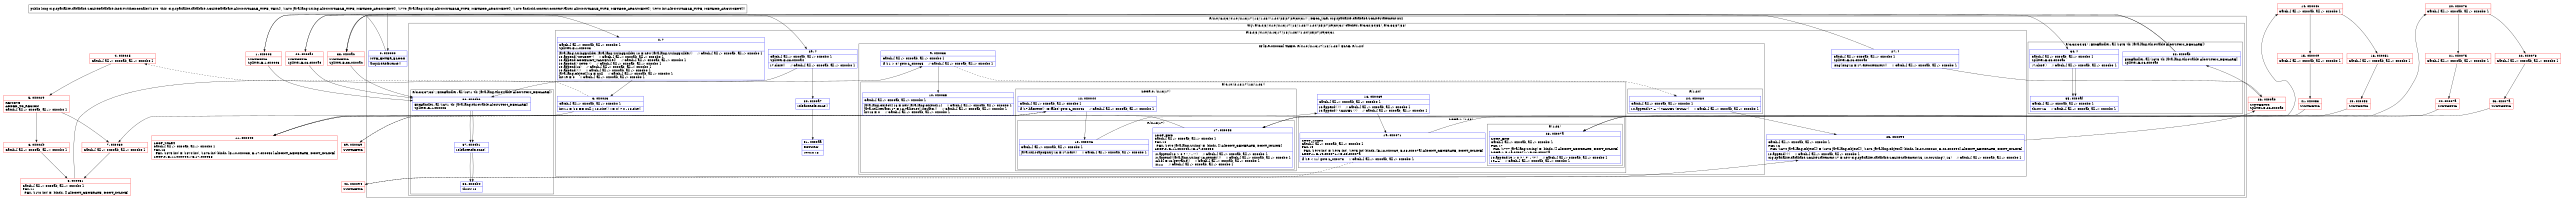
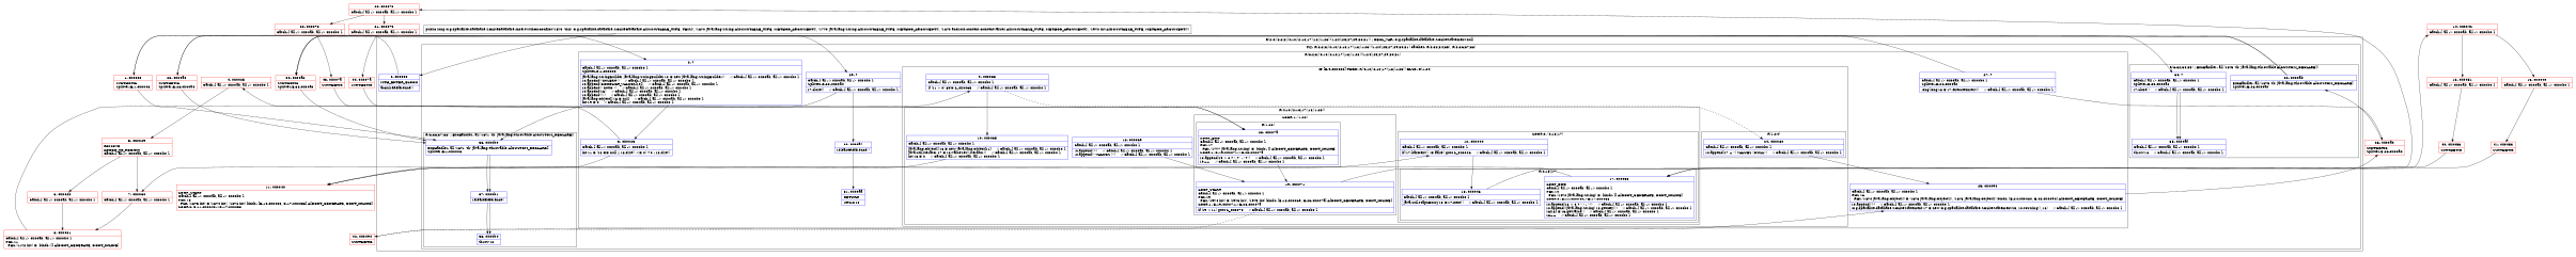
  digraph {
    node [color=blue shape=record]
    n1 [label="{13\:\ 0x0046|Catch:\{ all \-\> 0x00ab, all \-\> 0x00b0 \}\l|java.util.Map$Entry r3 = r7.next()     \/\/ Catch:\{ all \-\> 0x00ab, all \-\> 0x00b0 \}\l}"]
    n2 [label="{17\:\ 0x0053|LOOP_END\lCatch:\{ all \-\> 0x00ab, all \-\> 0x00b0 \}\lPHI: r4 \l  PHI: (r4v0 java.lang.String) =  binds: [] A[DONT_GENERATE, DONT_INLINE]\lLOOP:0: B:11:0x0040\-\>B:17:0x0053\l|r0.append(r8 \> 0 ? \",\" : \"\")     \/\/ Catch:\{ all \-\> 0x00ab, all \-\> 0x00b0 \}\lr0.append((java.lang.String) r3.getKey())     \/\/ Catch:\{ all \-\> 0x00ab, all \-\> 0x00b0 \}\lr6[r8] = r3.getValue()     \/\/ Catch:\{ all \-\> 0x00ab, all \-\> 0x00b0 \}\lr8++     \/\/ Catch:\{ all \-\> 0x00ab, all \-\> 0x00b0 \}\l}"]
    n3 [label="{12\:\ 0x0044|Catch:\{ all \-\> 0x00ab, all \-\> 0x00b0 \}\l|if (r7.hasNext() != false) goto L_0x0046     \/\/ Catch:\{ all \-\> 0x00ab, all \-\> 0x00b0 \}\l}"]
    n4 [label="{23\:\ 0x007a|LOOP_END\lCatch:\{ all \-\> 0x00ab, all \-\> 0x00b0 \}\lPHI: r7 \l  PHI: (r7v7 java.lang.String) =  binds: [] A[DONT_GENERATE, DONT_INLINE]\lLOOP:1: B:19:0x0071\-\>B:23:0x007a\l|r0.append(r9 \> 0 ? \",?\" : \"?\")     \/\/ Catch:\{ all \-\> 0x00ab, all \-\> 0x00b0 \}\lr9++     \/\/ Catch:\{ all \-\> 0x00ab, all \-\> 0x00b0 \}\l}"]
    n5 [label="{19\:\ 0x0071|LOOP_START\lCatch:\{ all \-\> 0x00ab, all \-\> 0x00b0 \}\lPHI: r9 \l  PHI: (r9v4 int) = (r9v3 int), (r9v5 int) binds: [B:18:0x0069, B:23:0x007a] A[DONT_GENERATE, DONT_INLINE]\lLOOP:1: B:19:0x0071\-\>B:23:0x007a\l|if (r9 \< r1) goto L_0x0073     \/\/ Catch:\{ all \-\> 0x00ab, all \-\> 0x00b0 \}\l}"]
    n6 [label="{10\:\ 0x0035|Catch:\{ all \-\> 0x00ab, all \-\> 0x00b0 \}\l|java.lang.Object[] r6 = new java.lang.Object[r1]     \/\/ Catch:\{ all \-\> 0x00ab, all \-\> 0x00b0 \}\ljava.util.Iterator r7 = r8.valueSet().iterator()     \/\/ Catch:\{ all \-\> 0x00ab, all \-\> 0x00b0 \}\lint r8 = 0     \/\/ Catch:\{ all \-\> 0x00ab, all \-\> 0x00b0 \}\l}"]
    n7 [label="{18\:\ 0x0069|Catch:\{ all \-\> 0x00ab, all \-\> 0x00b0 \}\l|r0.append(')')     \/\/ Catch:\{ all \-\> 0x00ab, all \-\> 0x00b0 \}\lr0.append(\" VALUES (\")     \/\/ Catch:\{ all \-\> 0x00ab, all \-\> 0x00b0 \}\l}"]
    n8 [label="{24\:\ 0x0080|Catch:\{ all \-\> 0x00ab, all \-\> 0x00b0 \}\l|r0.append(r7 + \") VALUES (NULL\")     \/\/ Catch:\{ all \-\> 0x00ab, all \-\> 0x00b0 \}\l}"]
    n9 [label="{9\:\ 0x0033|Catch:\{ all \-\> 0x00ab, all \-\> 0x00b0 \}\l|if (r1 \> 0) goto L_0x0035     \/\/ Catch:\{ all \-\> 0x00ab, all \-\> 0x00b0 \}\l}"]
    n10 [label="{2\:\ ?|Catch:\{ all \-\> 0x00ab, all \-\> 0x00b0 \}\lSplitter:B:1:0x0003\l|java.lang.StringBuilder java.lang.StringBuilder r0 = new java.lang.StringBuilder()     \/\/ Catch:\{ all \-\> 0x00ab, all \-\> 0x00b0 \}\lr0.append(\"INSERT\")     \/\/ Catch:\{ all \-\> 0x00ab, all \-\> 0x00b0 \}\lr0.append(CONFLICT_VALUES[r9])     \/\/ Catch:\{ all \-\> 0x00ab, all \-\> 0x00b0 \}\lr0.append(\" INTO \")     \/\/ Catch:\{ all \-\> 0x00ab, all \-\> 0x00b0 \}\lr0.append(r6)     \/\/ Catch:\{ all \-\> 0x00ab, all \-\> 0x00b0 \}\lr0.append('(')     \/\/ Catch:\{ all \-\> 0x00ab, all \-\> 0x00b0 \}\ljava.lang.Object[] r6 = null     \/\/ Catch:\{ all \-\> 0x00ab, all \-\> 0x00b0 \}\lint r9 = 0     \/\/ Catch:\{ all \-\> 0x00ab, all \-\> 0x00b0 \}\l}"]
    n11 [label="{3\:\ 0x0023|Catch:\{ all \-\> 0x00ab, all \-\> 0x00b0 \}\l|int r1 = (r8 == null \|\| r8.size() \<= 0) ? 0 : r8.size()\l}"]
    n12 [label="{25\:\ 0x0094|Catch:\{ all \-\> 0x00ab, all \-\> 0x00b0 \}\lPHI: r6 \l  PHI: (r6v4 java.lang.Object[]) = (r6v3 java.lang.Object[]), (r6v6 java.lang.Object[]) binds: [B:24:0x0080, B:42:0x0094] A[DONT_GENERATE, DONT_INLINE]\l|r0.append(')')     \/\/ Catch:\{ all \-\> 0x00ab, all \-\> 0x00b0 \}\lorg.spatialite.database.SQLiteStatement r7 = new org.spatialite.database.SQLiteStatement(r5, r0.toString(), r6)     \/\/ Catch:\{ all \-\> 0x00ab, all \-\> 0x00b0 \}\l}"]
    n13 [label="{27\:\ ?|Catch:\{ all \-\> 0x00ab, all \-\> 0x00b0 \}\lSplitter:B:26:0x00a0\l|long long r8 = r7.executeInsert()     \/\/ Catch:\{ all \-\> 0x00ab, all \-\> 0x00b0 \}\l}"]
    n14 [label="{29\:\ ?|Catch:\{ all \-\> 0x00ab, all \-\> 0x00b0 \}\lSplitter:B:28:0x00a4\l|r7.close()     \/\/ Catch:\{ all \-\> 0x00ab, all \-\> 0x00b0 \}\l}"]
    n15 [label="{30\:\ 0x00a7|releaseReference()\l}"]
    n16 [label="{31\:\ 0x00aa|RETURN\l|return r8\l}"]
    n17 [label="{32\:\ 0x00ab|ExcHandler: all (r6v5 'th' java.lang.Throwable A[CUSTOM_DECLARE])\lSplitter:B:26:0x00a0\l}"]
    n18 [label="{34\:\ ?|Catch:\{ all \-\> 0x00ab, all \-\> 0x00b0 \}\lSplitter:B:33:0x00ac\l|r7.close()     \/\/ Catch:\{ all \-\> 0x00ab, all \-\> 0x00b0 \}\l}"]
    n19 [label="{35\:\ 0x00af|Catch:\{ all \-\> 0x00ab, all \-\> 0x00b0 \}\l|throw r6     \/\/ Catch:\{ all \-\> 0x00ab, all \-\> 0x00b0 \}\l}"]
    n20 [label="{36\:\ 0x00b0|ExcHandler: all (r6v1 'th' java.lang.Throwable A[CUSTOM_DECLARE])\lSplitter:B:1:0x0003\l}"]
    n21 [label="{37\:\ 0x00b1|releaseReference()\l}"]
    n22 [label="{38\:\ 0x00b4|throw r6\l}"]
    n23 [label="{0\:\ 0x0000|MTH_ENTER_BLOCK\l|acquireReference()\l}"]
    n24 [color=red label="{14\:\ 0x004c|Catch:\{ all \-\> 0x00ab, all \-\> 0x00b0 \}\l}"]
    n25 [color=red label="{11\:\ 0x0040|LOOP_START\lCatch:\{ all \-\> 0x00ab, all \-\> 0x00b0 \}\lPHI: r8 \l  PHI: (r8v5 int) = (r8v4 int), (r8v6 int) binds: [B:10:0x0035, B:17:0x0053] A[DONT_GENERATE, DONT_INLINE]\lLOOP:0: B:11:0x0040\-\>B:17:0x0053\l}"]
-   n26 [color=red label="{39\:\ 0x0069|SYNTHETIC\l}"]
    n27 [color=red label="{20\:\ 0x0073|Catch:\{ all \-\> 0x00ab, all \-\> 0x00b0 \}\l}"]
    n28 [color=red label="{42\:\ 0x0094|SYNTHETIC\l}"]
    n29 [color=red label="{4\:\ 0x0025|Catch:\{ all \-\> 0x00ab, all \-\> 0x00b0 \}\l}"]
    n30 [color=red label="{7\:\ 0x0030|Catch:\{ all \-\> 0x00ab, all \-\> 0x00b0 \}\l}"]
    n31 [color=red label="{26\:\ 0x00a0|SYNTHETIC\lSplitter:B:26:0x00a0\l}"]
    n32 [color=red label="{28\:\ 0x00a4|SYNTHETIC\lSplitter:B:28:0x00a4\l}"]
    n33 [color=red label="{33\:\ 0x00ac|SYNTHETIC\lSplitter:B:33:0x00ac\l}"]
    n34 [color=red label="{1\:\ 0x0003|SYNTHETIC\lSplitter:B:1:0x0003\l}"]
    n35 [color=red label="{5\:\ 0x0029|REMOVE\lADDED_TO_REGION\lCatch:\{ all \-\> 0x00ab, all \-\> 0x00b0 \}\l}"]
    n36 [color=red label="{8\:\ 0x0031|Catch:\{ all \-\> 0x00ab, all \-\> 0x00b0 \}\lPHI: r1 \l  PHI: (r1v2 int) =  binds: [] A[DONT_GENERATE, DONT_INLINE]\l}"]
    n37 [color=red label="{15\:\ 0x004e|Catch:\{ all \-\> 0x00ab, all \-\> 0x00b0 \}\l}"]
    n38 [color=red label="{16\:\ 0x0051|Catch:\{ all \-\> 0x00ab, all \-\> 0x00b0 \}\l}"]
    n39 [color=red label="{21\:\ 0x0075|Catch:\{ all \-\> 0x00ab, all \-\> 0x00b0 \}\l}"]
    n40 [color=red label="{22\:\ 0x0078|Catch:\{ all \-\> 0x00ab, all \-\> 0x00b0 \}\l}"]
    n41 [color=red label="{6\:\ 0x002b|Catch:\{ all \-\> 0x00ab, all \-\> 0x00b0 \}\l}"]
    n42 [color=red label="{41\:\ 0x0053|SYNTHETIC\l}"]
    n43 [color=red label="{40\:\ 0x0053|SYNTHETIC\l}"]
    n44 [color=red label="{44\:\ 0x007a|SYNTHETIC\l}"]
    n45 [color=red label="{43\:\ 0x007a|SYNTHETIC\l}"]
    n46 [label="{public long org.spatialite.database.SQLiteDatabase.insertWithOnConflict((r5v0 'this' org.spatialite.database.SQLiteDatabase A[IMMUTABLE_TYPE, THIS]), (r6v0 java.lang.String A[IMMUTABLE_TYPE, METHOD_ARGUMENT]), (r7v0 java.lang.String A[IMMUTABLE_TYPE, METHOD_ARGUMENT]), (r8v0 android.content.ContentValues A[IMMUTABLE_TYPE, METHOD_ARGUMENT]), (r9v0 int A[IMMUTABLE_TYPE, METHOD_ARGUMENT])) }" color=""]
    subgraph cluster_1 {
      label="R(2:0|(8:2|3|(4:10|(2:13|17)|18|(1:23))(1:24)|25|27|29|30|31)) | DECL_VAR: org.spatialite.database.SQLiteStatement null\l"
      n23
      subgraph cluster_2 {
        label="Try: R(8:2|3|(4:10|(2:13|17)|18|(1:23))(1:24)|25|27|29|30|31) catches: R(3:32|34|35), R(3:36|37|38)"
        subgraph cluster_3 {
          label="R(8:2|3|(4:10|(2:13|17)|18|(1:23))(1:24)|25|27|29|30|31)"
          n10
          n11
          n12
          n13
          n14
          n15
          n16
          subgraph cluster_4 {
            label="IF [B:9:0x0033] THEN: R(4:10|(2:13|17)|18|(1:23)) ELSE: R(1:24)"
            n9
            subgraph cluster_5 {
              label="R(4:10|(2:13|17)|18|(1:23))"
              n6
              n7
              subgraph cluster_6 {
                label="LOOP:0: (2:13|17)"
                n3
                subgraph cluster_7 {
                  label="R(2:13|17)"
                  n1
                  n2
                }
              }
              subgraph cluster_8 {
                label="LOOP:1: (1:23)"
                n5
                subgraph cluster_9 {
                  label="R(1:23)"
                  n4
                }
              }
            }
            subgraph cluster_10 {
              label="R(1:24)"
              n8
            }
          }
        }
        subgraph cluster_11 {
          label="R(3:32|34|35) | ExcHandler: all (r6v5 'th' java.lang.Throwable A[CUSTOM_DECLARE])\l"
          n17
          n18
          n19
        }
        subgraph cluster_12 {
          label="R(3:36|37|38) | ExcHandler: all (r6v1 'th' java.lang.Throwable A[CUSTOM_DECLARE])\l"
          n20
          n21
          n22
        }
      }
    }
    subgraph cluster_13 {
      label="R(3:32|34|35) | ExcHandler: all (r6v5 'th' java.lang.Throwable A[CUSTOM_DECLARE])\l"
    }
    subgraph cluster_14 {
      label="R(3:36|37|38) | ExcHandler: all (r6v1 'th' java.lang.Throwable A[CUSTOM_DECLARE])\l"
    }
    n1 -> n24
    n2 -> n25
    n3 -> n1
-   n3 -> n26 [style=dashed]
+   n4 -> n5
    n5 -> n27
    n5 -> n28 [style=dashed]
    n6 -> n25
    n7 -> n5
    n8 -> n12
    n9 -> n6
    n9 -> n8 [style=dashed]
    n10 -> n11
-   n11 -> n29 [style=dashed]
+   n11 -> n29
    n11 -> n30
    n12 -> n31
    n13 -> n31
    n13 -> n32
    n14 -> n15
    n14 -> n20
    n15 -> n16
    n17 -> n33
    n17 -> n33
    n18 -> n19
    n18 -> n19
    n20 -> n21
    n20 -> n21
    n21 -> n22
    n21 -> n22
    n23 -> n34
    n24 -> n37
    n24 -> n38
    n25 -> n3
-   n26 -> n7
    n27 -> n39
    n27 -> n40
    n28 -> n12
    n29 -> n35
    n30 -> n36
    n31 -> n17
    n32 -> n14
    n32 -> n20
    n33 -> n18
    n33 -> n20
    n34 -> n10
    n34 -> n20
    n35 -> n30
    n35 -> n41
    n36 -> n9
    n37 -> n42
    n38 -> n43
    n39 -> n44
    n40 -> n45
    n41 -> n36
    n42 -> n2
    n43 -> n2
    n44 -> n4
    n45 -> n4
    n46 -> n23
  }
